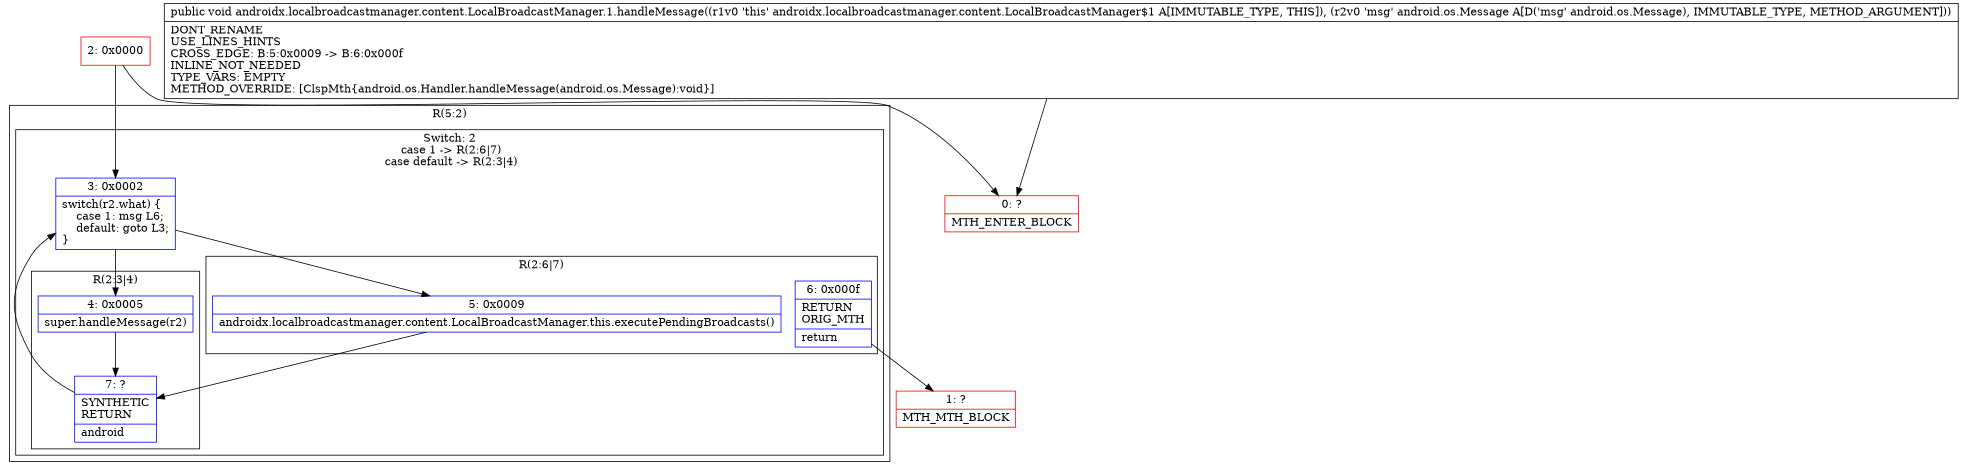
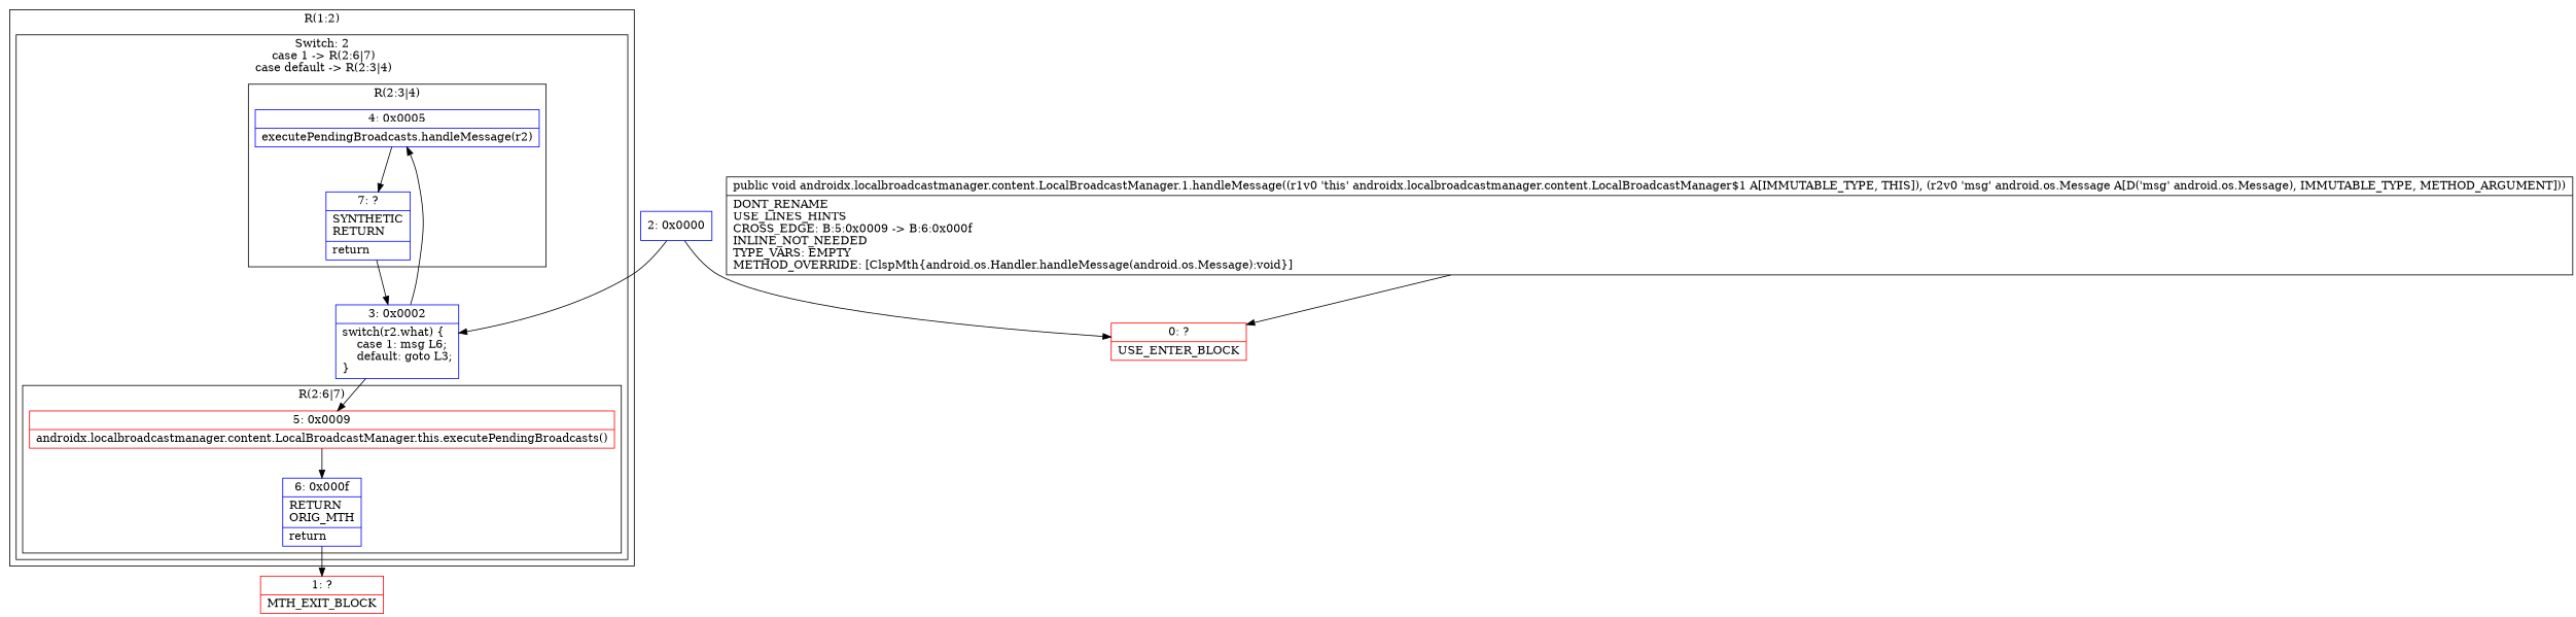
  digraph {
    node [color=blue shape=record]
-   n1 [label="{5\:\ 0x0009|androidx.localbroadcastmanager.content.LocalBroadcastManager.this.executePendingBroadcasts()\l}"]
+   n1 [color=red label="{5\:\ 0x0009|androidx.localbroadcastmanager.content.LocalBroadcastManager.this.executePendingBroadcasts()\l}"]
    n2 [label="{6\:\ 0x000f|RETURN\lORIG_MTH\l|return\l}"]
-   n3 [label="{4\:\ 0x0005|super.handleMessage(r2)\l}"]
-   n4 [label="{7\:\ ?|SYNTHETIC\lRETURN\l|android\l}"]
+   n3 [label="{4\:\ 0x0005|executePendingBroadcasts.handleMessage(r2)\l}"]
+   n4 [label="{7\:\ ?|SYNTHETIC\lRETURN\l|return\l}"]
    n5 [label="{3\:\ 0x0002|switch(r2.what) \{\l    case 1: msg L6;\l    default: goto L3;\l\}\l}"]
-   n6 [color=red label="{1\:\ ?|MTH_MTH_BLOCK\l}"]
-   n7 [color=red label="{0\:\ ?|MTH_ENTER_BLOCK\l}"]
-   n8 [color=red label="{2\:\ 0x0000}"]
+   n6 [color=red label="{1\:\ ?|MTH_EXIT_BLOCK\l}"]
+   n7 [color=red label="{0\:\ ?|USE_ENTER_BLOCK\l}"]
+   n8 [label="{2\:\ 0x0000}"]
    n9 [label="{public void androidx.localbroadcastmanager.content.LocalBroadcastManager.1.handleMessage((r1v0 'this' androidx.localbroadcastmanager.content.LocalBroadcastManager$1 A[IMMUTABLE_TYPE, THIS]), (r2v0 'msg' android.os.Message A[D('msg' android.os.Message), IMMUTABLE_TYPE, METHOD_ARGUMENT]))  | DONT_RENAME\lUSE_LINES_HINTS\lCROSS_EDGE: B:5:0x0009 \-\> B:6:0x000f\lINLINE_NOT_NEEDED\lTYPE_VARS: EMPTY\lMETHOD_OVERRIDE: [ClspMth\{android.os.Handler.handleMessage(android.os.Message):void\}]\l}" color=""]
    subgraph cluster_1 {
-     label="R(5:2)"
+     label="R(1:2)"
      subgraph cluster_2 {
        label="Switch: 2\n case 1 -> R(2:6|7)\n case default -> R(2:3|4)"
        n5
        subgraph cluster_3 {
          label="R(2:6|7)"
          n1
          n2
        }
        subgraph cluster_4 {
          label="R(2:3|4)"
          n3
          n4
        }
      }
    }
-   n1 -> n4
+   n1 -> n2
    n2 -> n6
    n3 -> n4
    n4 -> n5
    n5 -> n1
    n5 -> n3
    n8 -> n5
    n8 -> n7
    n9 -> n7
  }
